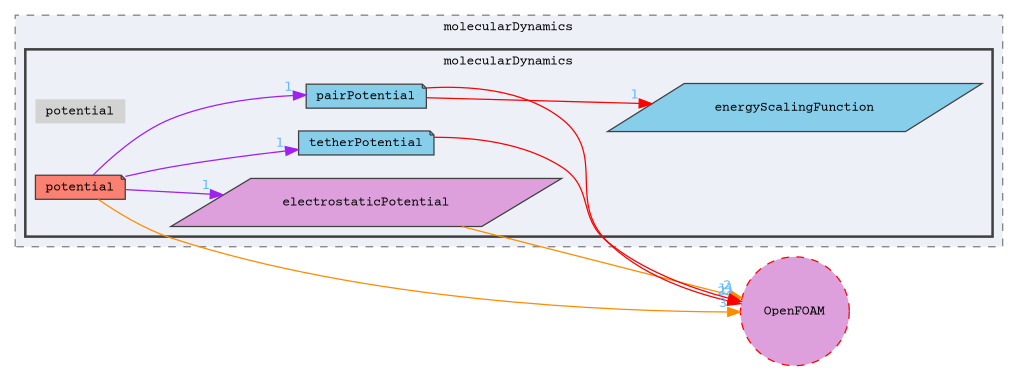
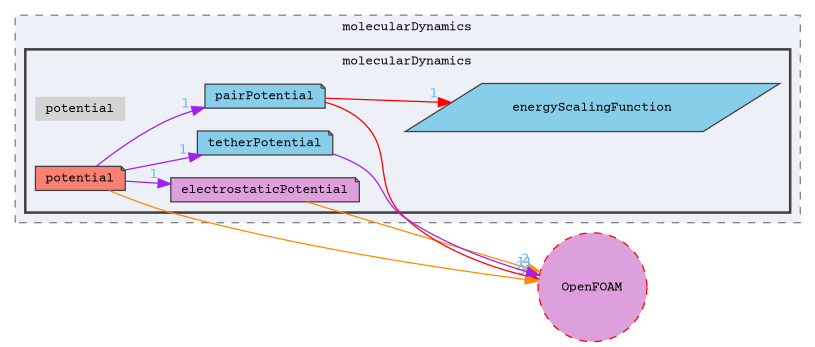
  digraph {
    compound=true
    fontname="Courier Prime"
    rankdir=LR
    node [fillcolor=skyblue fontname="Courier Prime" fontsize=10 shape=note style=filled color=grey25]
    edge [color=purple fontcolor=steelblue1 fontname="Courier Prime" fontsize=10 headlabel=1 labeldistance=1.5 labelfontname=Helvetica labelfontsize=10]
    n1 [fillcolor=lightgrey height=0.2 label=potential shape=plaintext width=0.4 color=""]
-   n2 [fillcolor=plum height=0.2 label=electrostaticPotential shape=parallelogram width=0.4]
+   n2 [fillcolor=plum height=0.2 label=electrostaticPotential width=0.4]
    n3 [height=0.2 label=energyScalingFunction shape=parallelogram width=0.4]
    n4 [height=0.2 label=pairPotential width=0.4]
    n5 [fillcolor=salmon height=0.2 label=potential width=0.4]
    n6 [height=0.2 label=tetherPotential width=0.4]
    n7 [color=red fillcolor=plum height=0.2 label=OpenFOAM shape=circle style="filled,dashed" width=0.4]
    subgraph cluster_1 {
      bgcolor="#edf0f7"
      fontsize=10
      label=molecularDynamics
      pencolor=grey50
      style="filled,dashed"
      subgraph cluster_2 {
        bgcolor="#edf0f7"
        fontsize=10
        label=molecularDynamics
        pencolor=grey25
        style="filled,bold"
        n1
        n2
        n3
        n4
        n5
        n6
      }
    }
    n2 -> n7 [color=darkorange headlabel=2]
    n4 -> n3 [color=red]
    n4 -> n7 [color=red headlabel=22]
    n5 -> n2
    n5 -> n4
    n5 -> n6
    n5 -> n7 [color=darkorange headlabel=3]
-   n6 -> n7 [color=red headlabel=11]
+   n6 -> n7 [headlabel=11]
  }
